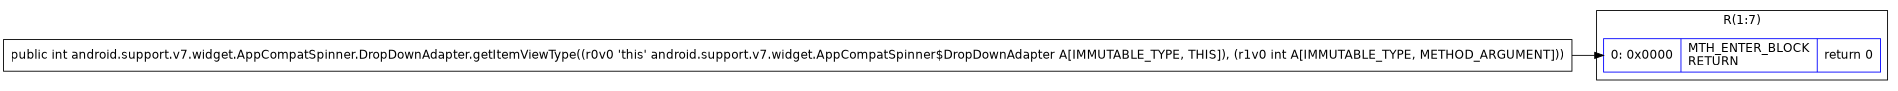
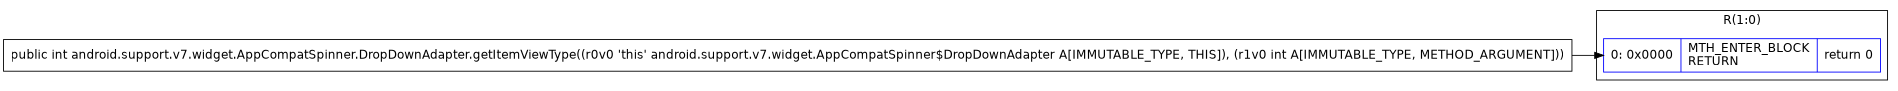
  digraph {
    rankdir=LR
    fontname="DejaVu Sans"
    node [shape=record fontname="DejaVu Sans"]
    n1 [color=blue label="{0\:\ 0x0000|MTH_ENTER_BLOCK\lRETURN\l|return 0\l}"]
    n2 [label="{public int android.support.v7.widget.AppCompatSpinner.DropDownAdapter.getItemViewType((r0v0 'this' android.support.v7.widget.AppCompatSpinner$DropDownAdapter A[IMMUTABLE_TYPE, THIS]), (r1v0 int A[IMMUTABLE_TYPE, METHOD_ARGUMENT])) }"]
    subgraph cluster_1 {
-     label="R(1:7)"
+     label="R(1:0)"
      n1
    }
    n2 -> n1 [fontname="DejaVu Sans"]
  }
